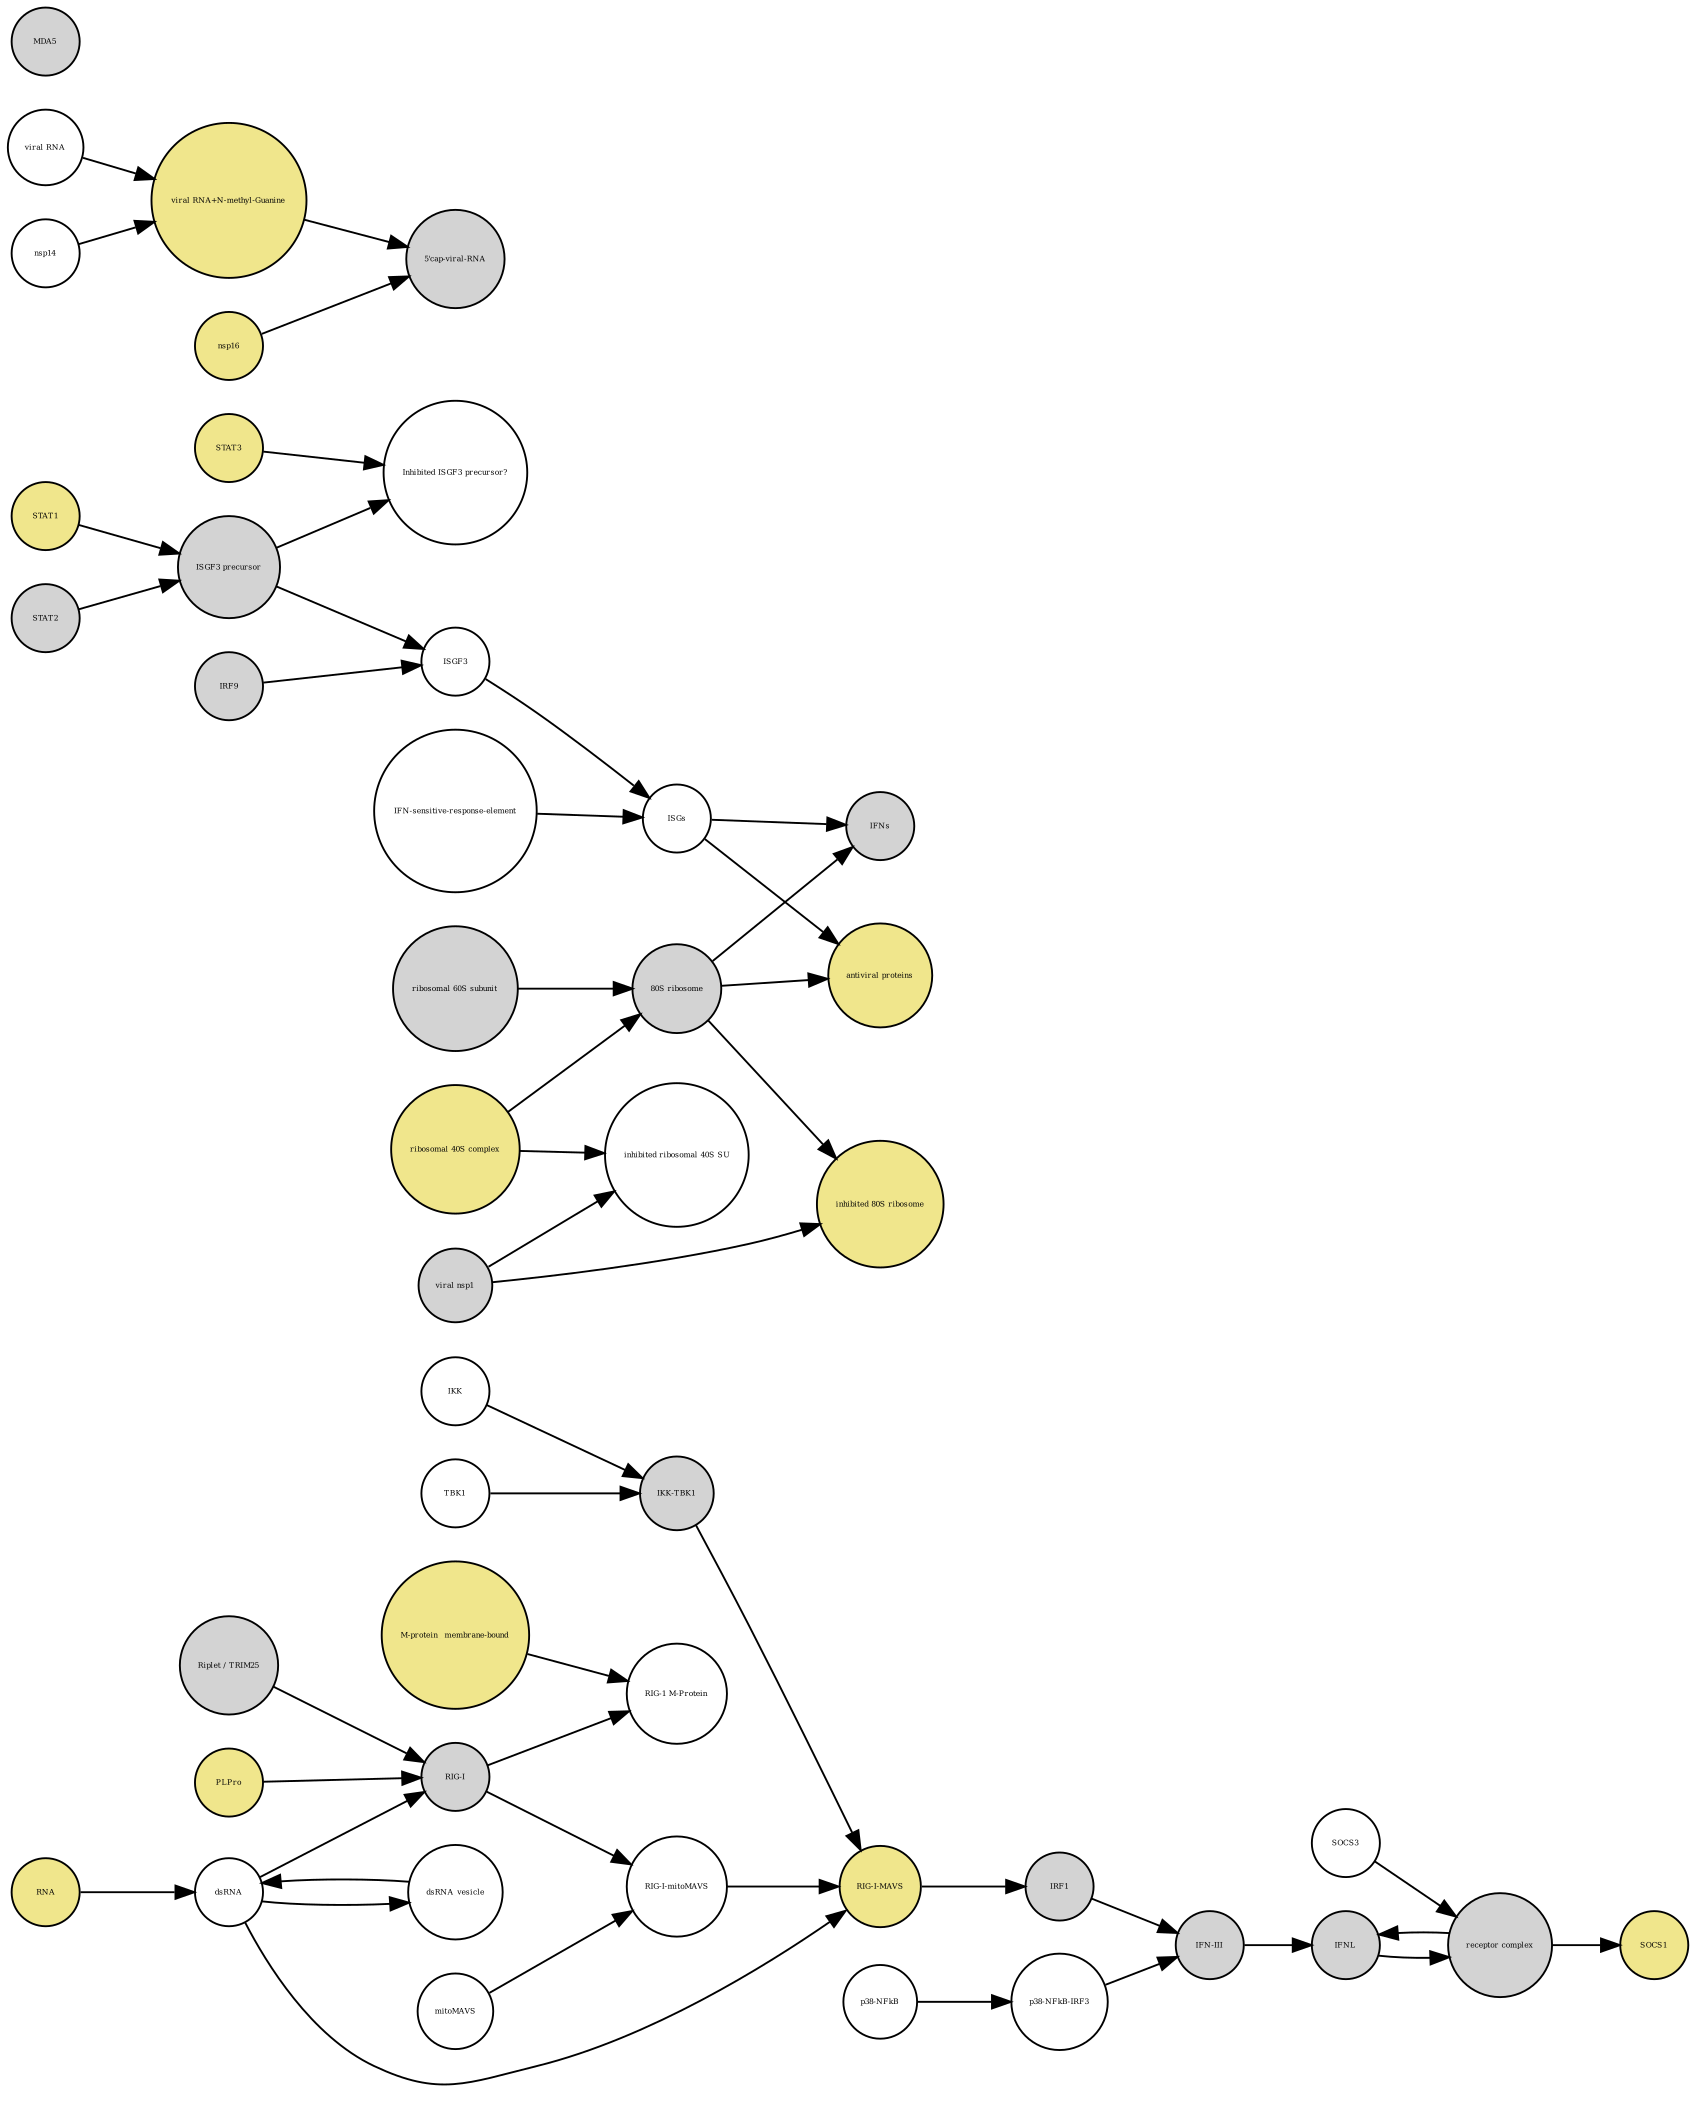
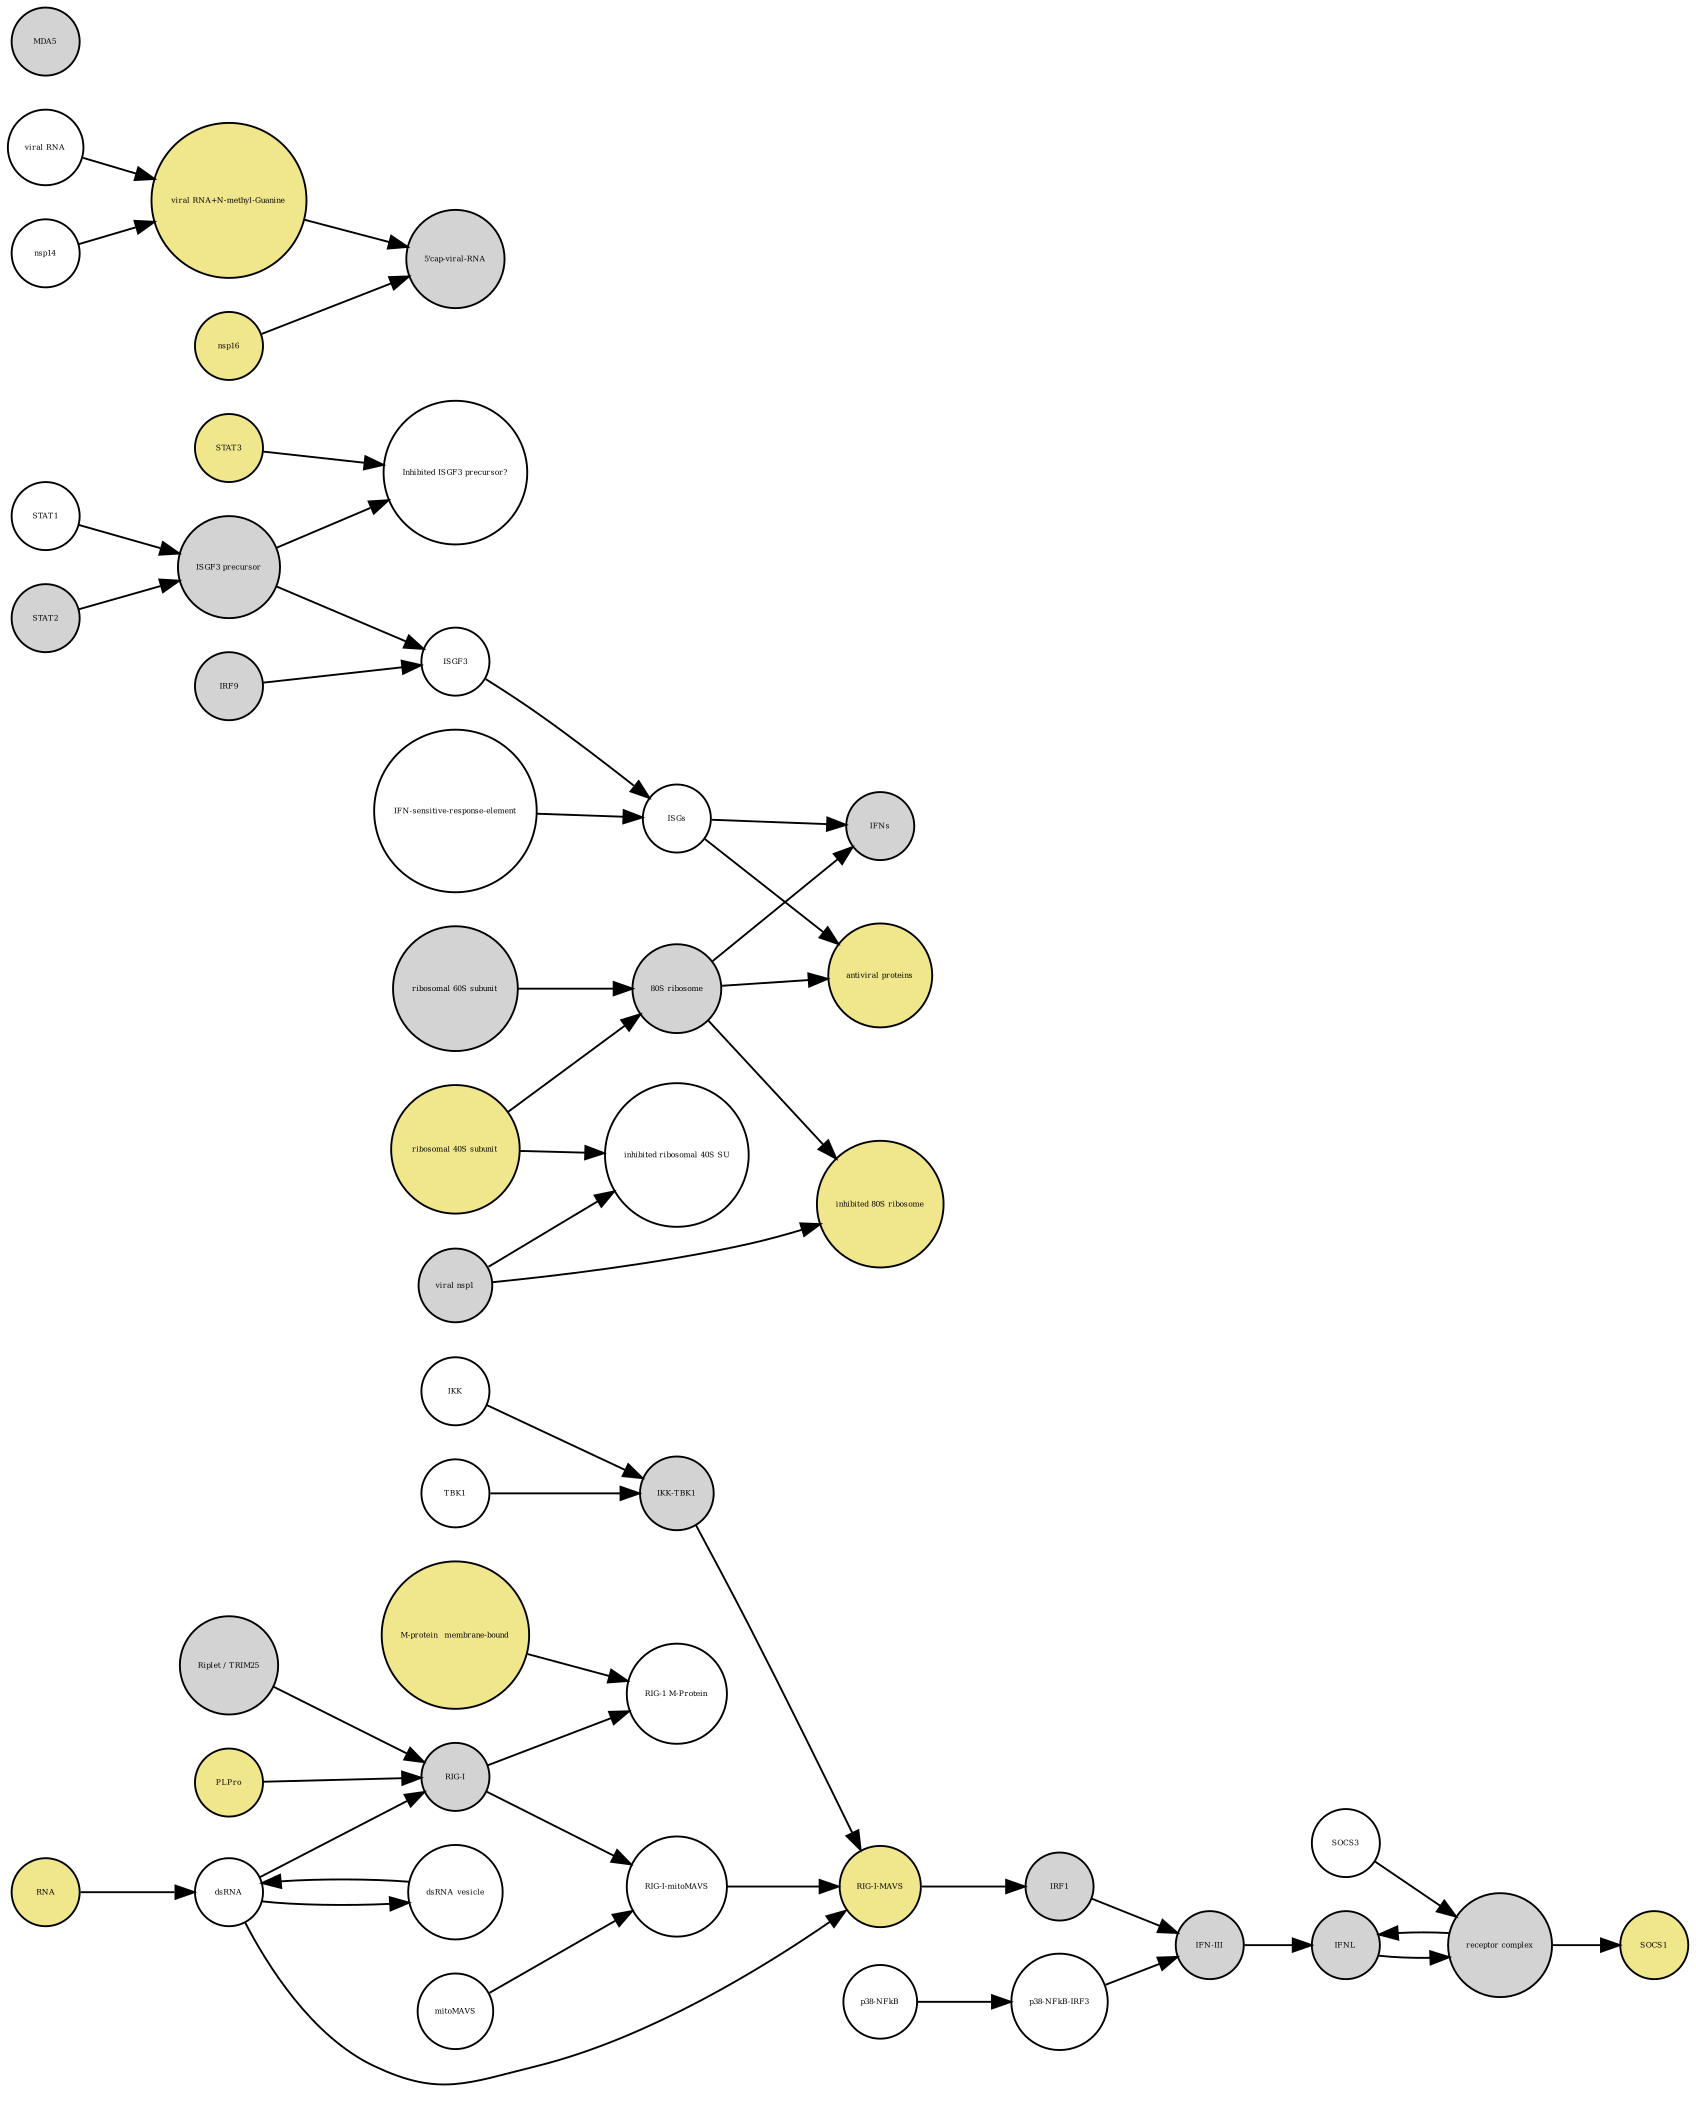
  strict digraph {
    rankdir=LR
    node [bipartite=0 cls=macromolecule fillcolor=white fontsize=4 shape=circle style=filled]
    edge [interaction_type=production]
    n1 [fillcolor=lightgrey label=IFNL]
    n2 [cls=complex fillcolor=lightgrey label="receptor complex"]
    n3 [fillcolor=khaki label=SOCS1]
-   n4 [fillcolor=khaki label=STAT1]
+   n4 [label=STAT1]
    n5 [cls=complex fillcolor=lightgrey label="ISGF3 precursor"]
    n6 [cls=complex label="Inhibited ISGF3 precursor?"]
    n7 [cls=complex label=ISGF3]
    n8 [fillcolor=lightgrey label=IRF1]
    n9 [fillcolor=lightgrey label="IFN-III"]
    n10 [cls="nucleic acid feature" fillcolor=lightgrey label="5'cap-viral-RNA"]
    n11 [label=SOCS3]
    n12 [cls="nucleic acid feature" label=ISGs]
    n13 [fillcolor=khaki label="antiviral proteins"]
    n14 [fillcolor=lightgrey label=IFNs]
    n15 [cls="nucleic acid feature" label="IFN-sensitive-response-element"]
    n16 [cls=complex fillcolor=lightgrey label="IKK-TBK1"]
    n17 [cls=complex fillcolor=khaki label="RIG-I-MAVS"]
    n18 [fillcolor=lightgrey label="RIG-I"]
    n19 [cls=complex label="RIG-1 M-Protein"]
    n20 [cls=complex label="RIG-I-mitoMAVS"]
    n21 [fillcolor=khaki label=STAT3]
    n22 [cls=complex fillcolor=lightgrey label="ribosomal 60S subunit"]
    n23 [cls=complex fillcolor=lightgrey label="80S ribosome"]
    n24 [cls=complex fillcolor=khaki label="inhibited 80S ribosome"]
    n25 [label=IKK]
    n26 [fillcolor=lightgrey label=STAT2]
    n27 [annotation="urn_miriam_doi_10.1101%2F2020.05.18.102467" cls=complex label="inhibited ribosomal 40S SU"]
    n28 [fillcolor=khaki label="M-protein_ membrane-bound"]
    n29 [label=TBK1]
    n30 [fillcolor=lightgrey label=MDA5]
    n31 [cls="nucleic acid feature" fillcolor=khaki label="viral RNA+N-methyl-Guanine"]
    n32 [cls="nucleic acid feature" label="viral RNA"]
    n33 [cls="nucleic acid feature" fillcolor=khaki label=RNA]
    n34 [cls="nucleic acid feature" label=dsRNA]
    n35 [cls="nucleic acid feature" label=dsRNA_vesicle]
-   n36 [cls=complex fillcolor=khaki label="ribosomal 40S complex"]
+   n36 [cls=complex fillcolor=khaki label="ribosomal 40S subunit"]
    n37 [cls=complex label="p38-NFkB"]
    n38 [cls=complex label="p38-NFkB-IRF3"]
    n39 [fillcolor=lightgrey label=IRF9]
    n40 [label=mitoMAVS]
    n41 [label=nsp14]
    n42 [fillcolor=khaki label=nsp16]
    n43 [fillcolor=lightgrey label="Riplet / TRIM25"]
    n44 [fillcolor=lightgrey label="viral nsp1"]
    n45 [fillcolor=khaki label=PLPro]
    n1 -> n2 [interaction_type=stimulation]
    n2 -> n1
    n2 -> n3
    n4 -> n5
    n5 -> n6
    n5 -> n7
    n7 -> n12 [interaction_type="necessary stimulation"]
    n8 -> n9 [interaction_type=stimulation]
    n9 -> n1
    n11 -> n2
    n12 -> n13
    n12 -> n14
    n15 -> n12
    n16 -> n17
    n17 -> n8 [interaction_type=catalysis]
    n18 -> n19
    n18 -> n20
    n20 -> n17
    n21 -> n6
    n22 -> n23
    n23 -> n13 [interaction_type=catalysis]
    n23 -> n14 [interaction_type=catalysis]
    n23 -> n24
    n25 -> n16
    n26 -> n5
    n28 -> n19
    n29 -> n16
    n31 -> n10
    n32 -> n31
    n33 -> n34
    n34 -> n17 [interaction_type="necessary stimulation"]
    n34 -> n18 [interaction_type="necessary stimulation"]
    n34 -> n35
    n35 -> n34
    n36 -> n23
    n36 -> n27
    n37 -> n38
    n38 -> n9 [interaction_type=stimulation]
    n39 -> n7
    n40 -> n20
    n41 -> n31 [interaction_type=catalysis]
    n42 -> n10 [annotation="urn_miriam_doi_10.1016%2Fj.chom.2020.05.008" interaction_type=catalysis]
    n43 -> n18 [interaction_type=catalysis]
    n44 -> n24
    n44 -> n27
    n45 -> n18 [interaction_type=catalysis]
  }
